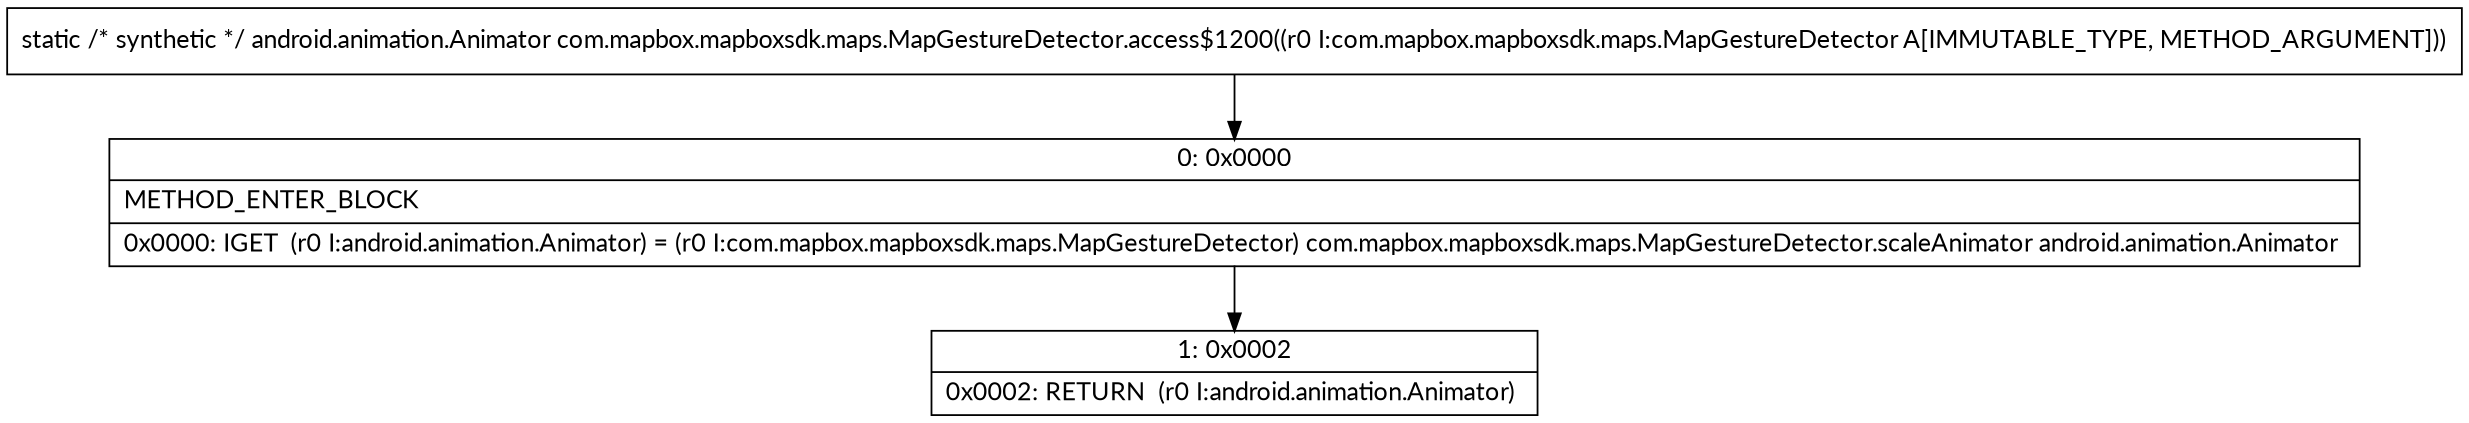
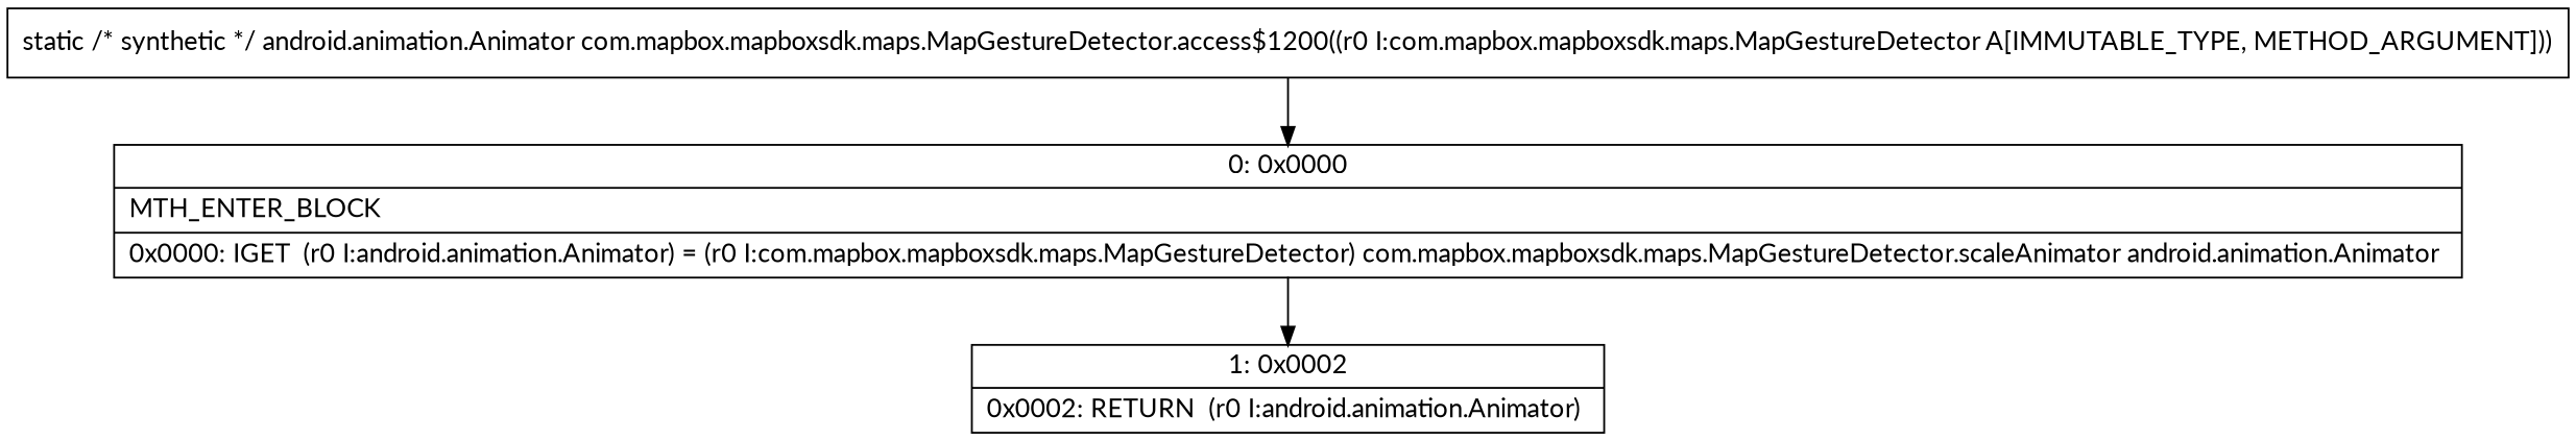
  digraph {
    fontname=Lato
    node [shape=record fontname=Lato]
    edge [fontname=Lato]
-   n1 [label="{0\:\ 0x0000|METHOD_ENTER_BLOCK\l|0x0000: IGET  (r0 I:android.animation.Animator) = (r0 I:com.mapbox.mapboxsdk.maps.MapGestureDetector) com.mapbox.mapboxsdk.maps.MapGestureDetector.scaleAnimator android.animation.Animator \l}"]
+   n1 [label="{0\:\ 0x0000|MTH_ENTER_BLOCK\l|0x0000: IGET  (r0 I:android.animation.Animator) = (r0 I:com.mapbox.mapboxsdk.maps.MapGestureDetector) com.mapbox.mapboxsdk.maps.MapGestureDetector.scaleAnimator android.animation.Animator \l}"]
    n2 [label="{1\:\ 0x0002|0x0002: RETURN  (r0 I:android.animation.Animator) \l}"]
    n3 [label="{static \/* synthetic *\/ android.animation.Animator com.mapbox.mapboxsdk.maps.MapGestureDetector.access$1200((r0 I:com.mapbox.mapboxsdk.maps.MapGestureDetector A[IMMUTABLE_TYPE, METHOD_ARGUMENT])) }"]
    n1 -> n2
    n3 -> n1
  }
